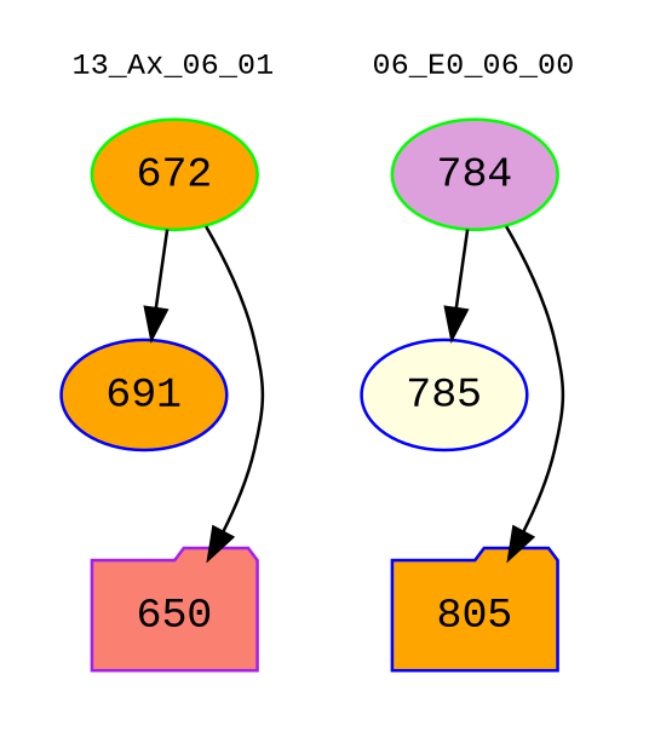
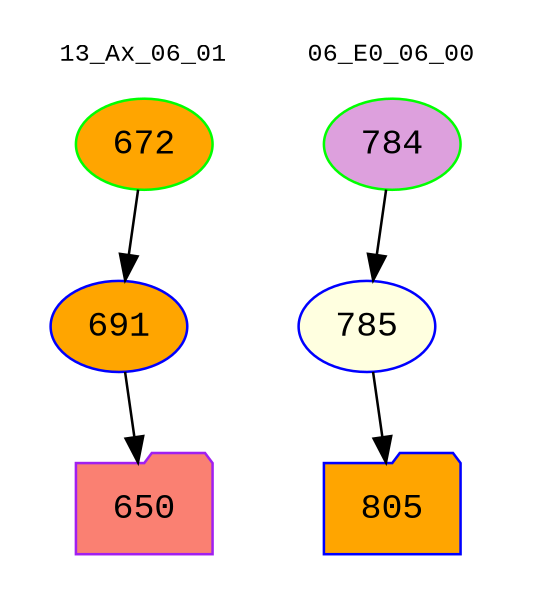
  digraph {
    fontname="Liberation Mono"
    node [color=blue fillcolor=orange fontname="Liberation Mono" shape=ellipse style=filled]
    edge [color=black fontname="Liberation Mono"]
    n1 [color=green label=672]
    n2 [label=691]
    n3 [color=purple fillcolor=salmon label=650 shape=folder]
    n4 [color=green fillcolor=plum label=784]
    n5 [fillcolor=lightyellow label=785]
    n6 [label=805 shape=folder]
    subgraph cluster_1 {
      color=white
      fontsize=10
      label="13_Ax_06_01"
      n1
      n2
      n3
    }
    subgraph cluster_2 {
      color=white
      fontsize=10
      label="06_E0_06_00"
      n4
      n5
      n6
    }
    n1 -> n2
-   n1 -> n3
+   n2 -> n3
    n4 -> n5
-   n4 -> n6
+   n5 -> n6
  }
